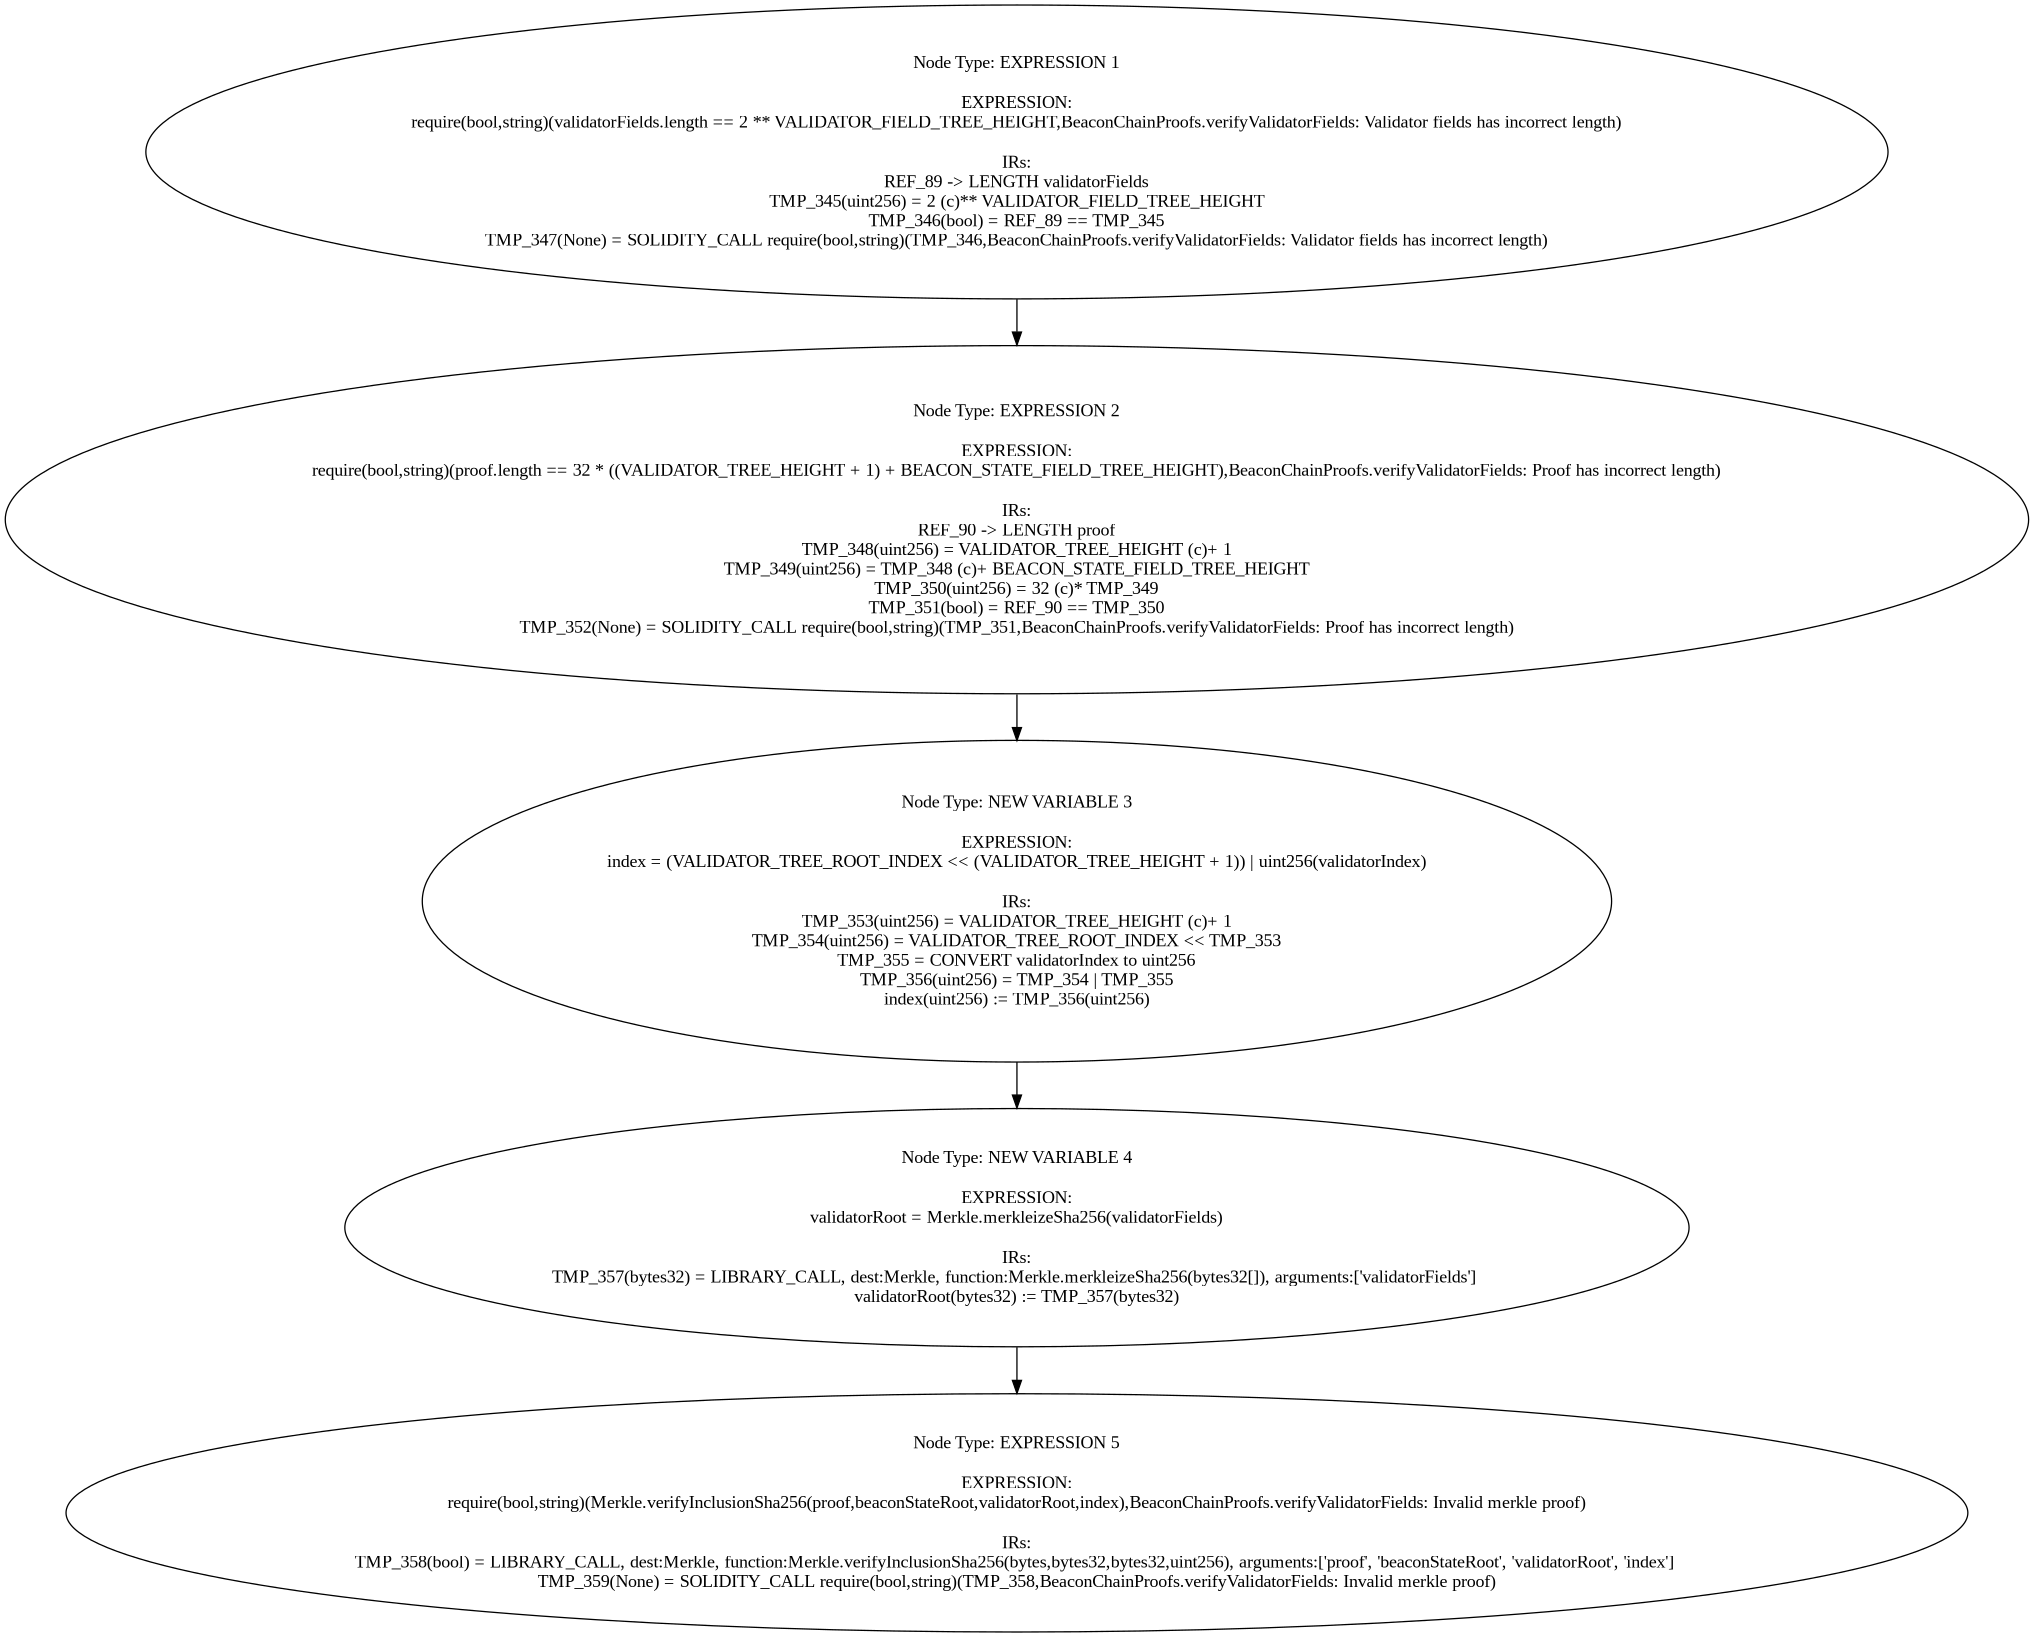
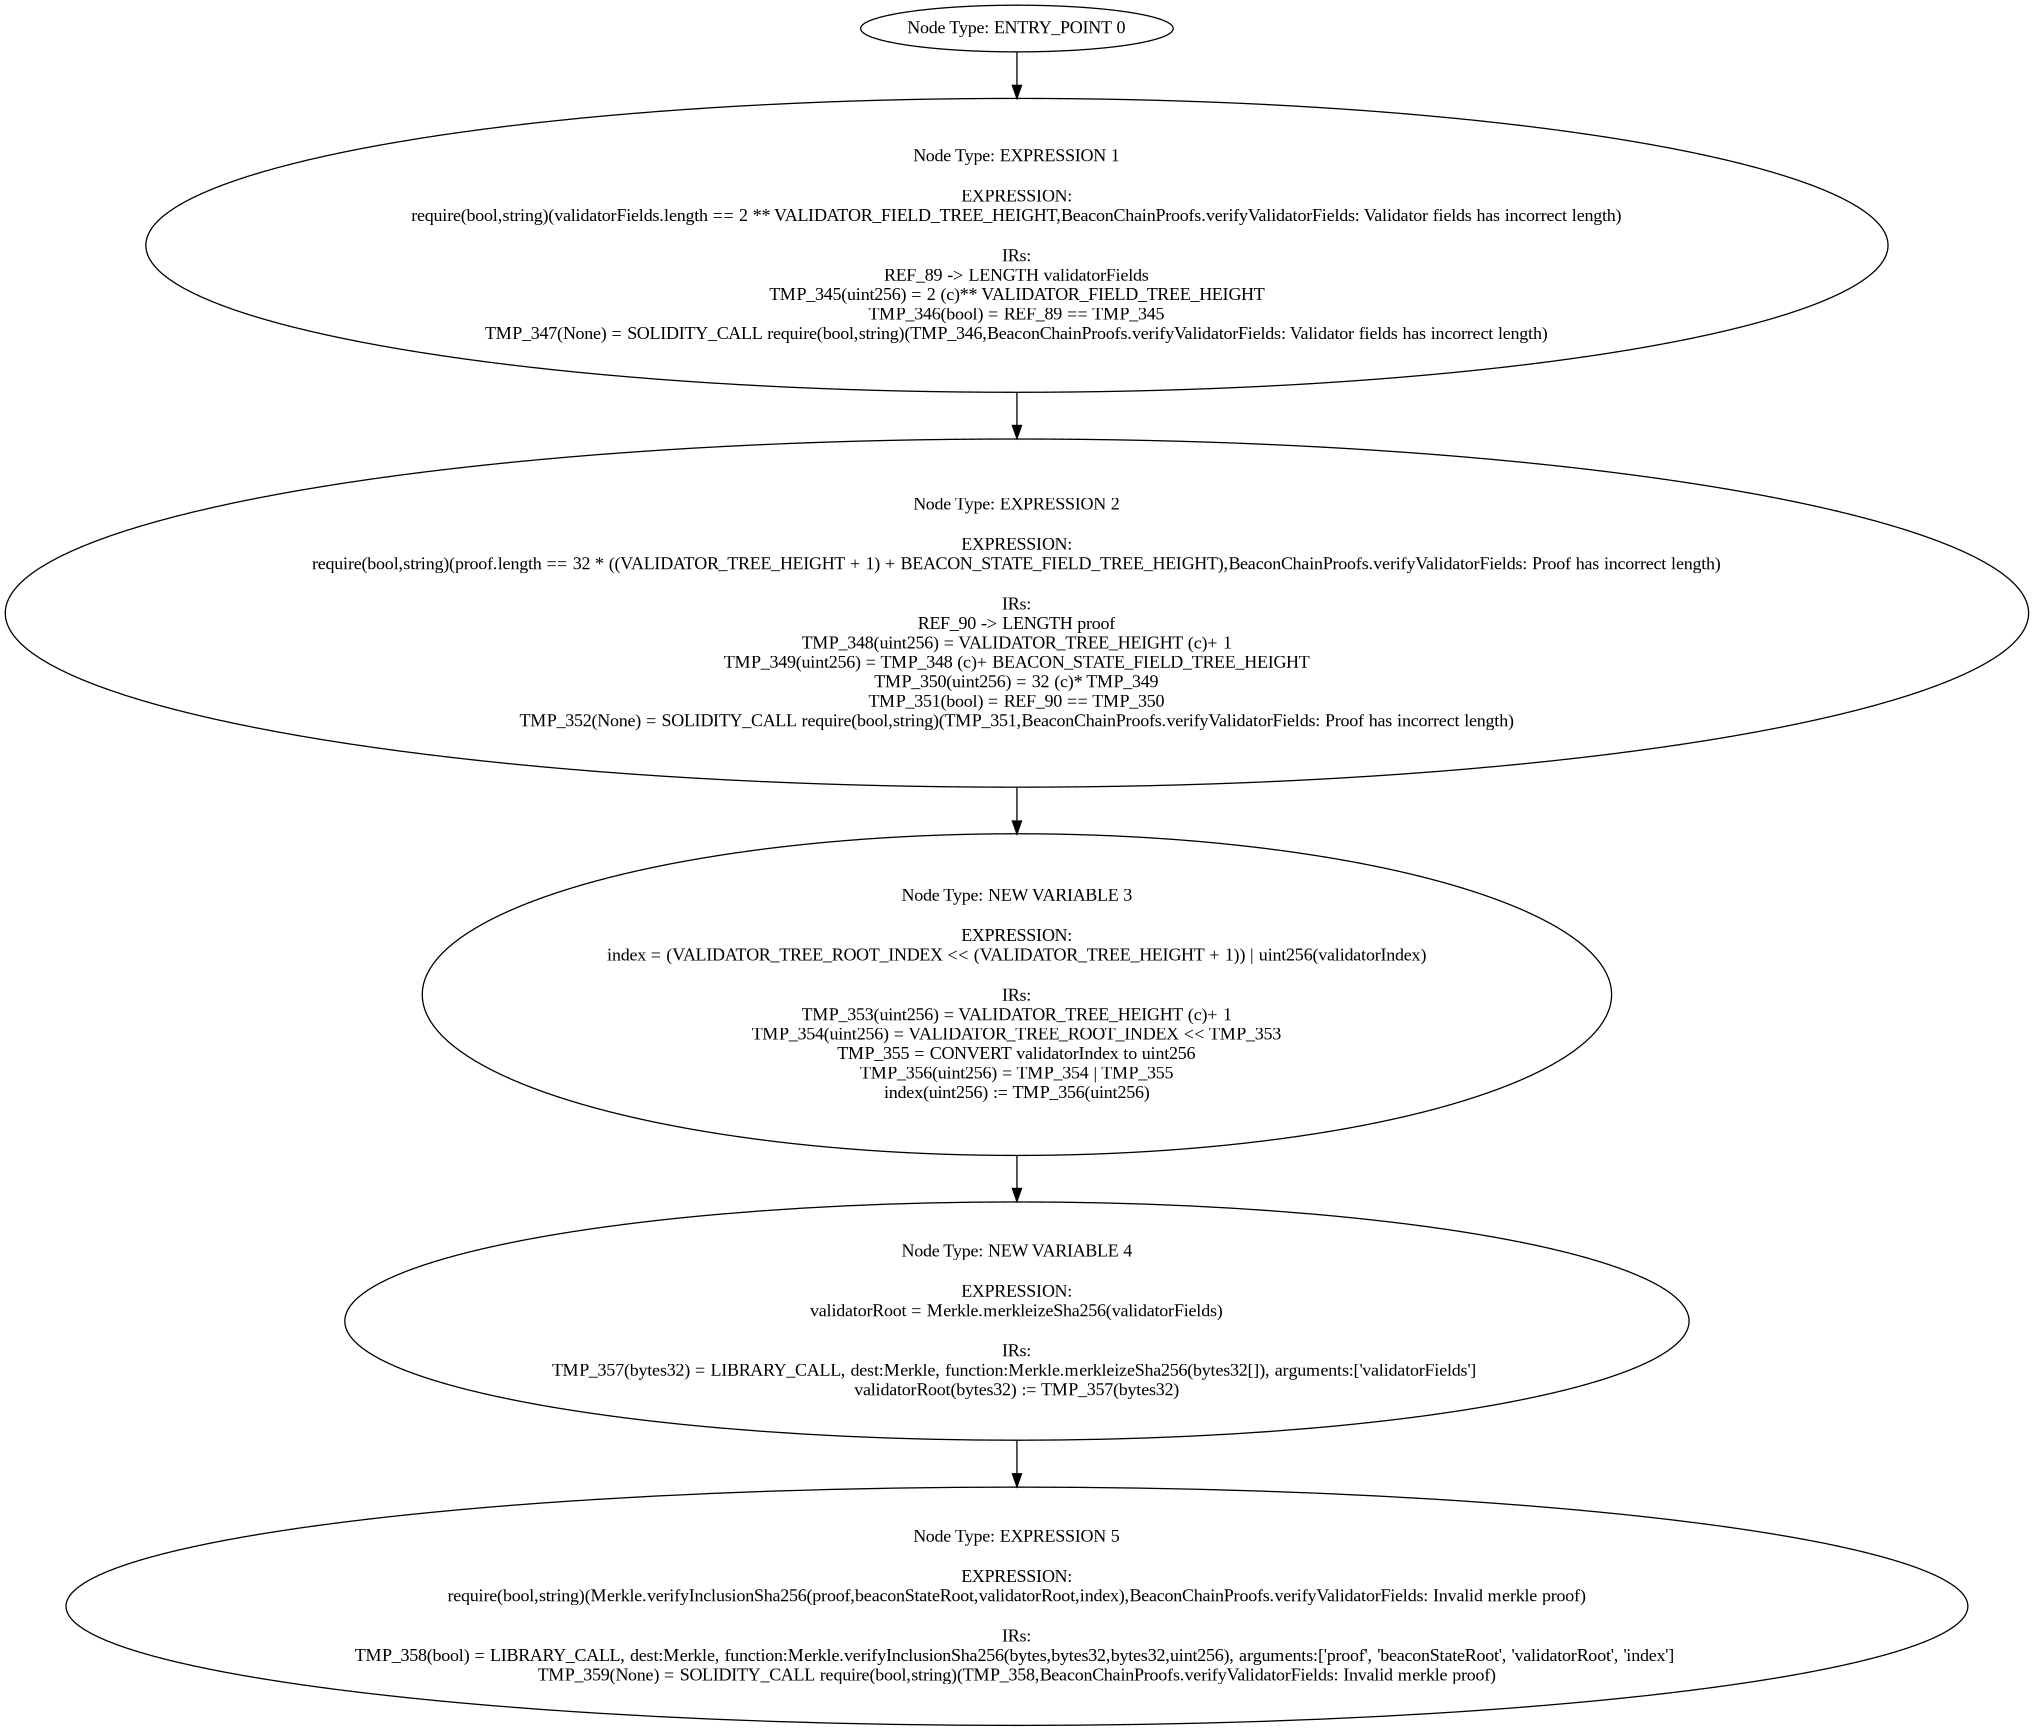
  digraph {
    fontname="Liberation Serif"
    node [fontname="Liberation Serif"]
    edge [fontname="Liberation Serif"]
+   n1 [label="Node Type: ENTRY_POINT 0\n"]
    n2 [label="Node Type: EXPRESSION 1\n\nEXPRESSION:\nrequire(bool,string)(validatorFields.length == 2 ** VALIDATOR_FIELD_TREE_HEIGHT,BeaconChainProofs.verifyValidatorFields: Validator fields has incorrect length)\n\nIRs:\nREF_89 -> LENGTH validatorFields\nTMP_345(uint256) = 2 (c)** VALIDATOR_FIELD_TREE_HEIGHT\nTMP_346(bool) = REF_89 == TMP_345\nTMP_347(None) = SOLIDITY_CALL require(bool,string)(TMP_346,BeaconChainProofs.verifyValidatorFields: Validator fields has incorrect length)"]
    n3 [label="Node Type: EXPRESSION 2\n\nEXPRESSION:\nrequire(bool,string)(proof.length == 32 * ((VALIDATOR_TREE_HEIGHT + 1) + BEACON_STATE_FIELD_TREE_HEIGHT),BeaconChainProofs.verifyValidatorFields: Proof has incorrect length)\n\nIRs:\nREF_90 -> LENGTH proof\nTMP_348(uint256) = VALIDATOR_TREE_HEIGHT (c)+ 1\nTMP_349(uint256) = TMP_348 (c)+ BEACON_STATE_FIELD_TREE_HEIGHT\nTMP_350(uint256) = 32 (c)* TMP_349\nTMP_351(bool) = REF_90 == TMP_350\nTMP_352(None) = SOLIDITY_CALL require(bool,string)(TMP_351,BeaconChainProofs.verifyValidatorFields: Proof has incorrect length)"]
    n4 [label="Node Type: NEW VARIABLE 3\n\nEXPRESSION:\nindex = (VALIDATOR_TREE_ROOT_INDEX << (VALIDATOR_TREE_HEIGHT + 1)) | uint256(validatorIndex)\n\nIRs:\nTMP_353(uint256) = VALIDATOR_TREE_HEIGHT (c)+ 1\nTMP_354(uint256) = VALIDATOR_TREE_ROOT_INDEX << TMP_353\nTMP_355 = CONVERT validatorIndex to uint256\nTMP_356(uint256) = TMP_354 | TMP_355\nindex(uint256) := TMP_356(uint256)"]
    n5 [label="Node Type: NEW VARIABLE 4\n\nEXPRESSION:\nvalidatorRoot = Merkle.merkleizeSha256(validatorFields)\n\nIRs:\nTMP_357(bytes32) = LIBRARY_CALL, dest:Merkle, function:Merkle.merkleizeSha256(bytes32[]), arguments:['validatorFields'] \nvalidatorRoot(bytes32) := TMP_357(bytes32)"]
    n6 [label="Node Type: EXPRESSION 5\n\nEXPRESSION:\nrequire(bool,string)(Merkle.verifyInclusionSha256(proof,beaconStateRoot,validatorRoot,index),BeaconChainProofs.verifyValidatorFields: Invalid merkle proof)\n\nIRs:\nTMP_358(bool) = LIBRARY_CALL, dest:Merkle, function:Merkle.verifyInclusionSha256(bytes,bytes32,bytes32,uint256), arguments:['proof', 'beaconStateRoot', 'validatorRoot', 'index'] \nTMP_359(None) = SOLIDITY_CALL require(bool,string)(TMP_358,BeaconChainProofs.verifyValidatorFields: Invalid merkle proof)"]
+   n1 -> n2
    n2 -> n3
    n3 -> n4
    n4 -> n5
    n5 -> n6
  }
